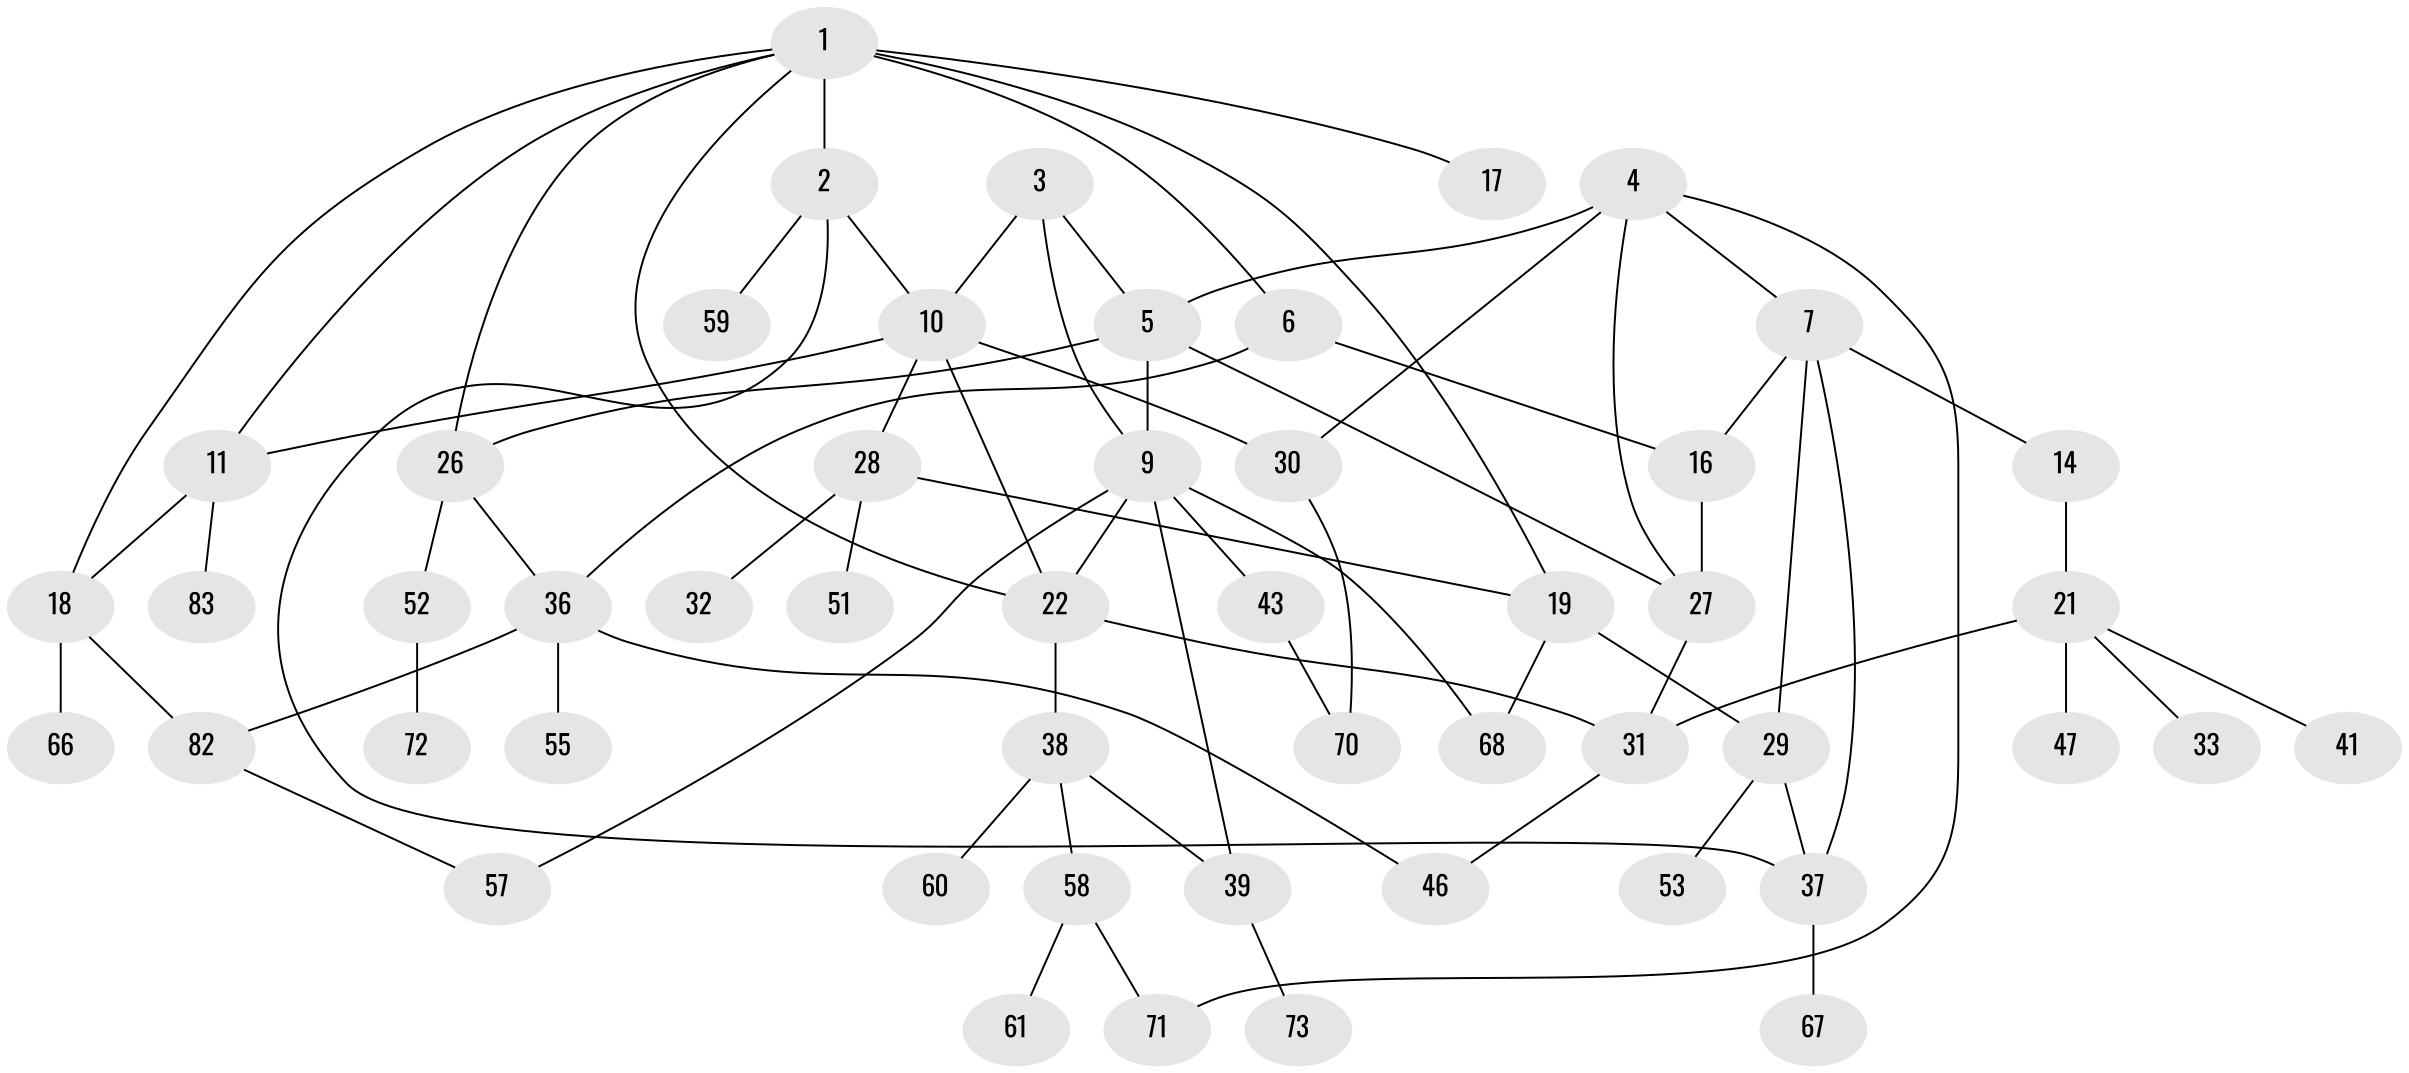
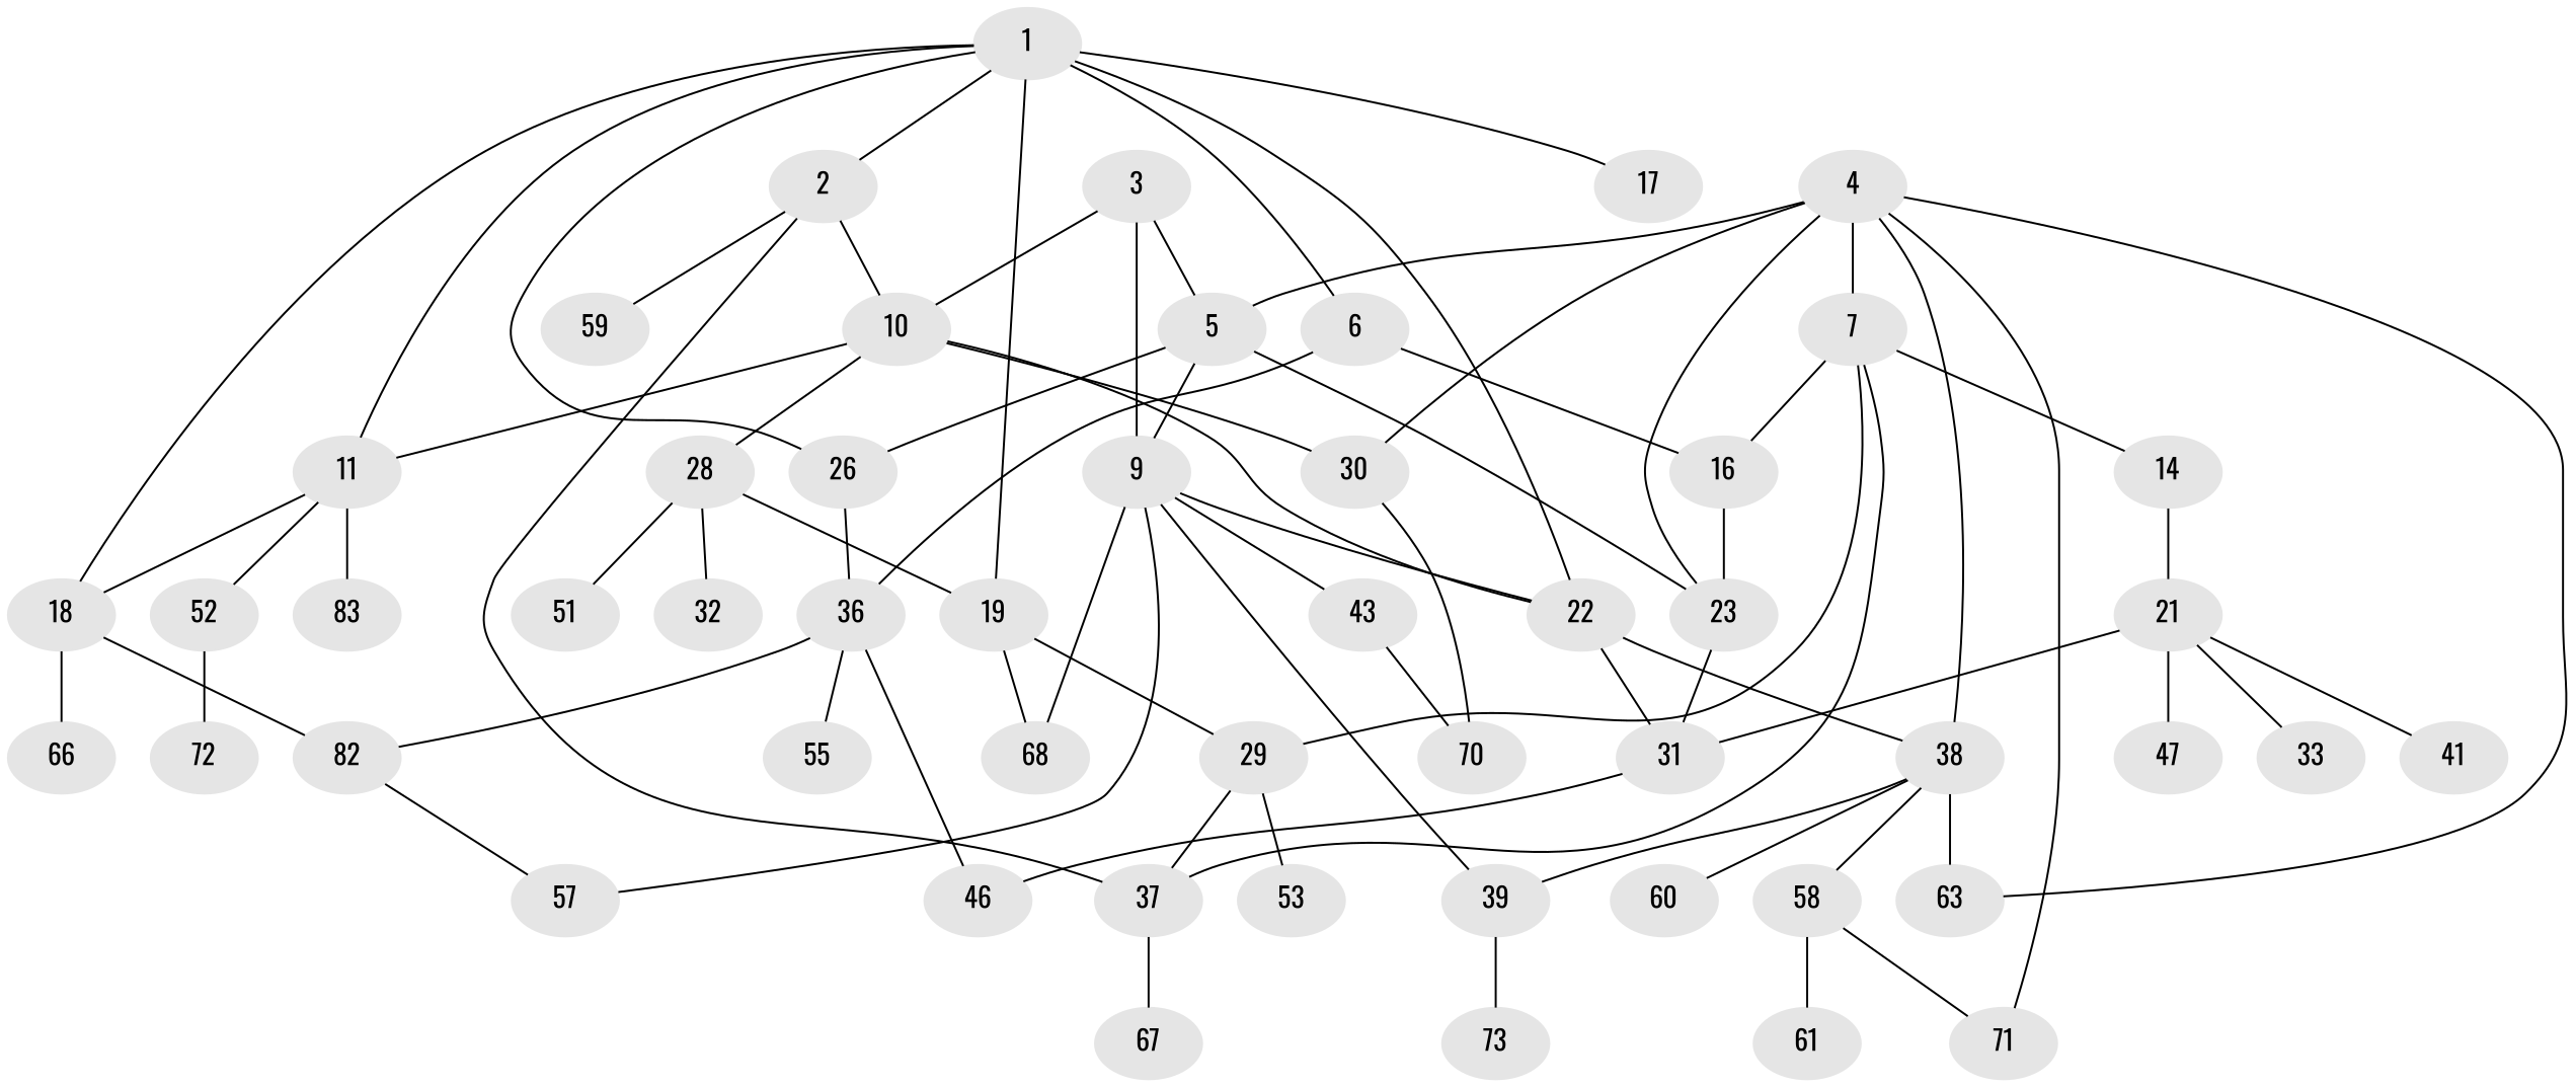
  graph {
    fontname=Oswald
    node [color=gray90 fontname=Oswald style=filled]
    edge [fontname=Oswald]
    1 [super="+8"]
    2 [super="+12"]
    6
    11
    17 [super="+62"]
    18 [super="+23"]
    19
    22 [super="+34"]
    26 [super="+80"]
    10 [super="+15"]
    37 [super="+54"]
    59
    36 [super="+44"]
    16 [super="+40"]
    n15 [label=83]
    n16 [label=82]
    66
    29 [super="+77"]
    68
    38 [super="+49"]
    31 [super="+64"]
    52
    3 [super="+45"]
    5 [super="+24"]
    9 [super="+20"]
    4 [super="+79"]
    7 [super="+25"]
-   27
+   27 [label=23]
    30 [super="+81"]
+   63
    71
    28 [super="+48"]
    67
    39 [super="+75"]
    43 [super="+65"]
    57 [super="+74"]
    14
    70 [super="+76"]
    46
    55
    58 [super="+69"]
    60
    21 [super="+35"]
    53
    73
    32
    51
    47
    33
    41 [super="+78"]
    72
    61
    1 -- 2
    1 -- 6
    1 -- 11
    1 -- 17 [weight=2]
    1 -- 18
    1 -- 19
    1 -- 22
    1 -- 26
    2 -- 10
    2 -- 37
    2 -- 59
    6 -- 36
    6 -- 16
    11 -- 18
    11 -- n15
    18 -- n16
    18 -- 66
    19 -- 29
    19 -- 68
    22 -- 38
    22 -- 31
    26 -- 36
-   26 -- 52
+   11 -- 52
    10 -- 11
    10 -- 22
    10 -- 30
    10 -- 28
    37 -- 67
    36 -- n16
    36 -- 46
    36 -- 55
    16 -- 27
    n16 -- 57
    29 -- 37
    29 -- 53
+   38 -- 63
    38 -- 39
    38 -- 58
    38 -- 60
    31 -- 46
    52 -- 72
    3 -- 10
    3 -- 5
    3 -- 9
    5 -- 26
    5 -- 9
    5 -- 27
    9 -- 22
    9 -- 68
    9 -- 39
    9 -- 43
    9 -- 57
+   4 -- 38
    4 -- 5
    4 -- 7
    4 -- 27
    4 -- 30
+   4 -- 63
    4 -- 71
    7 -- 37
    7 -- 16
    7 -- 29
    7 -- 14
    27 -- 31
    30 -- 70
    28 -- 19
    28 -- 32
    28 -- 51
    39 -- 73
    43 -- 70
    14 -- 21
    58 -- 71
    58 -- 61
    21 -- 31
    21 -- 47
    21 -- 33
    21 -- 41
  }
